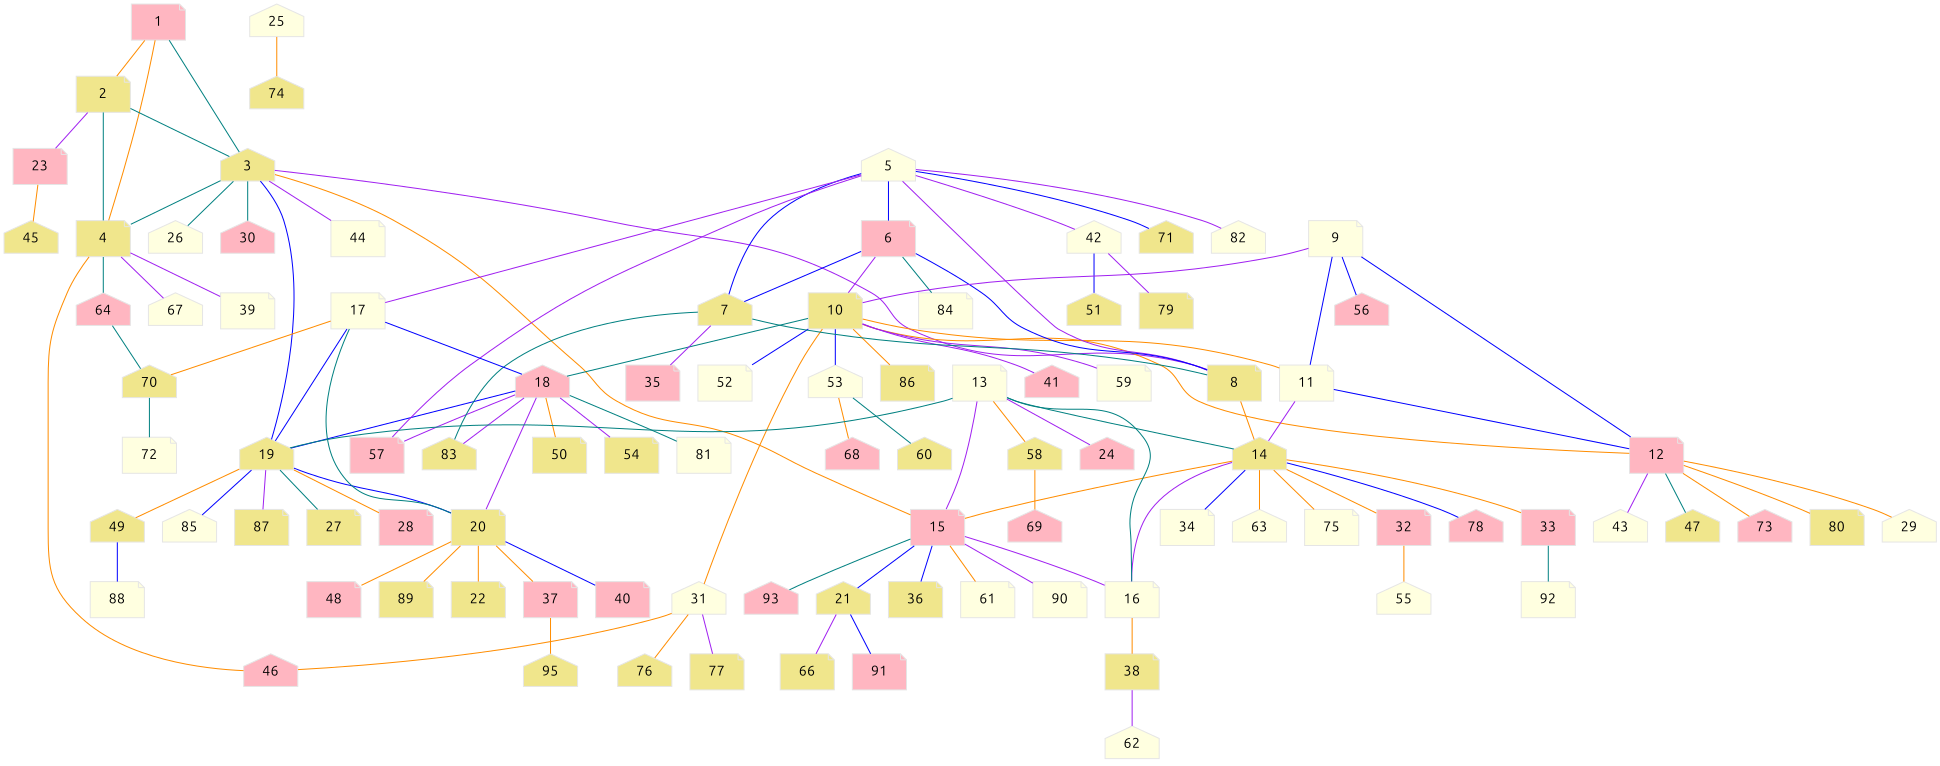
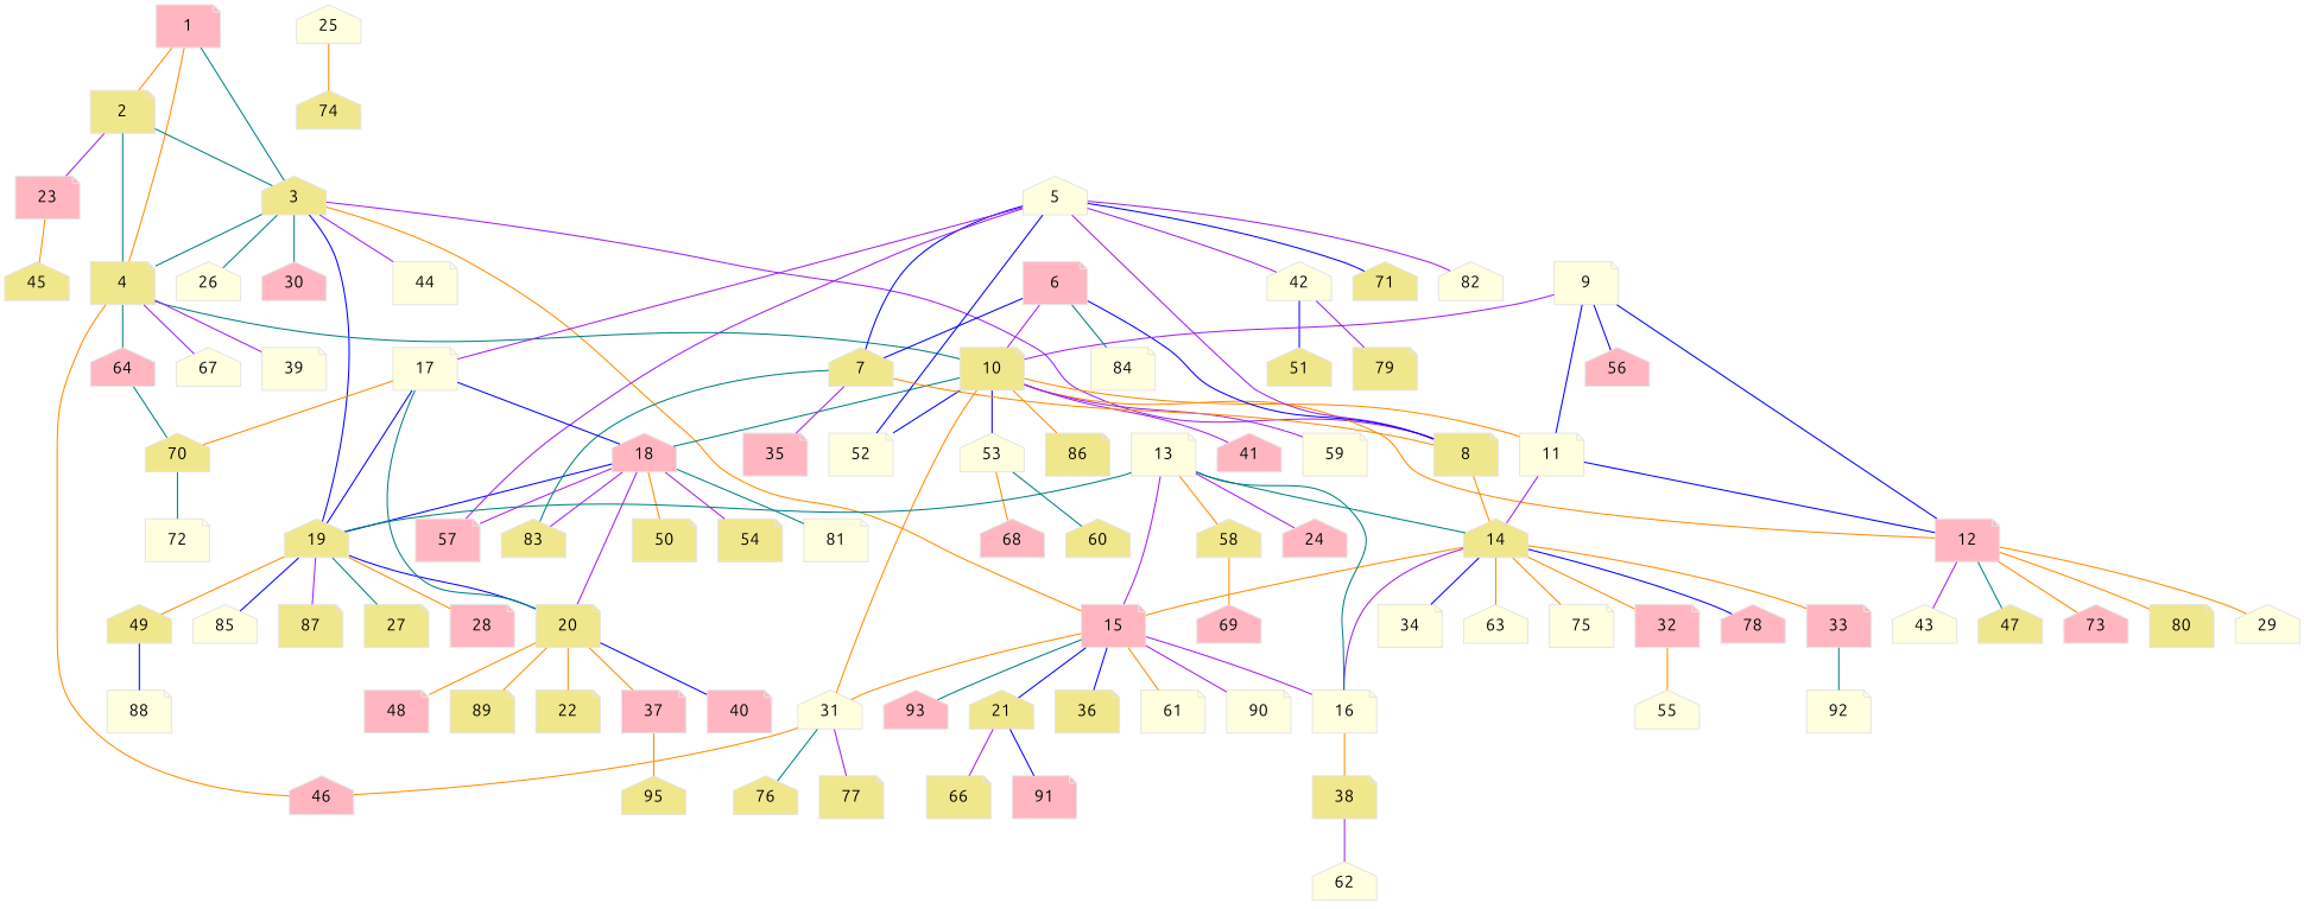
  graph {
    fontname=Ubuntu
    node [color=gray90 fillcolor=khaki fontname=Ubuntu shape=note style=filled]
    edge [color=darkorange fontname=Ubuntu]
    1 [fillcolor=lightpink]
    2
    3 [shape=house]
    4
    23 [fillcolor=lightpink]
    8
    15 [fillcolor=lightpink]
    19 [shape=house]
    26 [fillcolor=lightyellow shape=house]
    30 [fillcolor=lightpink shape=house]
    44 [fillcolor=lightyellow]
    10
    39 [fillcolor=lightyellow]
    46 [fillcolor=lightpink shape=house]
    64 [fillcolor=lightpink shape=house]
    67 [fillcolor=lightyellow shape=house]
    45 [shape=house]
    14 [shape=house]
    31 [fillcolor=lightyellow shape=house]
    16 [fillcolor=lightyellow]
    21 [shape=house]
    36
    61 [fillcolor=lightyellow]
    90 [fillcolor=lightyellow]
    93 [fillcolor=lightpink shape=house]
    20
    27
    28 [fillcolor=lightpink]
    49 [shape=house]
    85 [fillcolor=lightyellow shape=house]
    87
    11 [fillcolor=lightyellow]
    12 [fillcolor=lightpink]
    18 [fillcolor=lightpink shape=house]
    41 [fillcolor=lightpink shape=house]
    52 [fillcolor=lightyellow]
    53 [fillcolor=lightyellow shape=house]
    59 [fillcolor=lightyellow]
    86
    70 [shape=house]
    5 [fillcolor=lightyellow shape=house]
    6 [fillcolor=lightpink]
    7 [shape=house]
    17 [fillcolor=lightyellow]
    42 [fillcolor=lightyellow shape=house]
    57 [fillcolor=lightpink]
    71 [shape=house]
    82 [fillcolor=lightyellow shape=house]
    84 [fillcolor=lightyellow]
    35 [fillcolor=lightpink]
    83 [shape=house]
    51 [shape=house]
    79
    32 [fillcolor=lightpink]
    33 [fillcolor=lightpink]
    34 [fillcolor=lightyellow]
    63 [fillcolor=lightyellow shape=house]
    75 [fillcolor=lightyellow]
    78 [fillcolor=lightpink shape=house]
    25 [fillcolor=lightyellow shape=house]
    74 [shape=house]
    9 [fillcolor=lightyellow]
    56 [fillcolor=lightpink shape=house]
    29 [fillcolor=lightyellow shape=house]
    43 [fillcolor=lightyellow shape=house]
    47 [shape=house]
    73 [fillcolor=lightpink shape=house]
    80
    50
    54
    81 [fillcolor=lightyellow]
    76 [shape=house]
    77
    60 [shape=house]
    68 [fillcolor=lightpink shape=house]
    13 [fillcolor=lightyellow]
    24 [fillcolor=lightpink shape=house]
    58 [shape=house]
    38
    69 [fillcolor=lightpink shape=house]
    55 [fillcolor=lightyellow shape=house]
    92 [fillcolor=lightyellow]
    66
    91 [fillcolor=lightpink]
    62 [fillcolor=lightyellow shape=house]
    22
    37 [fillcolor=lightpink]
    40 [fillcolor=lightpink]
    48 [fillcolor=lightpink]
    89
    72 [fillcolor=lightyellow]
    88 [fillcolor=lightyellow]
    n93 [label=95 shape=house]
    1 -- 2
    1 -- 3 [color=teal]
    1 -- 4
    2 -- 3 [color=teal]
    2 -- 4 [color=teal]
    2 -- 23 [color=purple]
    3 -- 4 [color=teal]
    3 -- 8 [color=purple]
    3 -- 15
    3 -- 19 [color=blue]
    3 -- 26 [color=teal]
    3 -- 30 [color=teal]
    3 -- 44 [color=purple]
+   4 -- 10 [color=teal]
    4 -- 39 [color=purple]
    4 -- 46
    4 -- 64 [color=teal]
    4 -- 67 [color=purple]
    23 -- 45
    8 -- 14
+   15 -- 31
    15 -- 16 [color=purple]
    15 -- 21 [color=blue]
    15 -- 36 [color=blue]
    15 -- 61
    15 -- 90 [color=purple]
    15 -- 93 [color=teal]
    19 -- 20 [color=blue]
    19 -- 27 [color=teal]
    19 -- 28
    19 -- 49
    19 -- 85 [color=blue]
    19 -- 87 [color=purple]
    10 -- 31
    10 -- 11
    10 -- 12
    10 -- 18 [color=teal]
    10 -- 41 [color=purple]
    10 -- 52 [color=blue]
    10 -- 53 [color=blue]
    10 -- 59 [color=purple]
    10 -- 86
    64 -- 70 [color=teal]
    14 -- 15
    14 -- 16 [color=purple]
    14 -- 32
    14 -- 33
    14 -- 34 [color=blue]
    14 -- 63
    14 -- 75
    14 -- 78 [color=blue]
    31 -- 46
-   31 -- 76
+   31 -- 76 [color=teal]
    31 -- 77 [color=purple]
    16 -- 38
    21 -- 66 [color=purple]
    21 -- 91 [color=blue]
    20 -- 22
    20 -- 37
    20 -- 40 [color=blue]
    20 -- 48
    20 -- 89
    49 -- 88 [color=blue]
    11 -- 14 [color=purple]
    11 -- 12 [color=blue]
    12 -- 29
    12 -- 43 [color=purple]
    12 -- 47 [color=teal]
    12 -- 73
    12 -- 80
    18 -- 19 [color=blue]
    18 -- 20 [color=purple]
    18 -- 57 [color=purple]
    18 -- 83 [color=purple]
    18 -- 50
    18 -- 54 [color=purple]
    18 -- 81 [color=teal]
    53 -- 60 [color=teal]
    53 -- 68
    70 -- 72 [color=teal]
    5 -- 8 [color=purple]
-   5 -- 6 [color=blue]
+   5 -- 52 [color=blue]
    5 -- 7 [color=blue]
    5 -- 17 [color=purple]
    5 -- 42 [color=purple]
    5 -- 57 [color=purple]
    5 -- 71 [color=blue]
    5 -- 82 [color=purple]
    6 -- 8 [color=blue]
    6 -- 10 [color=purple]
    6 -- 7 [color=blue]
    6 -- 84 [color=teal]
-   7 -- 8 [color=teal]
+   7 -- 8
    7 -- 35 [color=purple]
    7 -- 83 [color=teal]
    17 -- 19 [color=blue]
    17 -- 20 [color=teal]
    17 -- 18 [color=blue]
    17 -- 70
    42 -- 51 [color=blue]
    42 -- 79 [color=purple]
    32 -- 55
    33 -- 92 [color=teal]
    25 -- 74
    9 -- 10 [color=purple]
    9 -- 11 [color=blue]
    9 -- 12 [color=blue]
    9 -- 56 [color=blue]
    13 -- 15 [color=purple]
    13 -- 19 [color=teal]
    13 -- 14 [color=teal]
    13 -- 16 [color=teal]
    13 -- 24 [color=purple]
    13 -- 58
    58 -- 69
    38 -- 62 [color=purple]
    37 -- n93
  }
